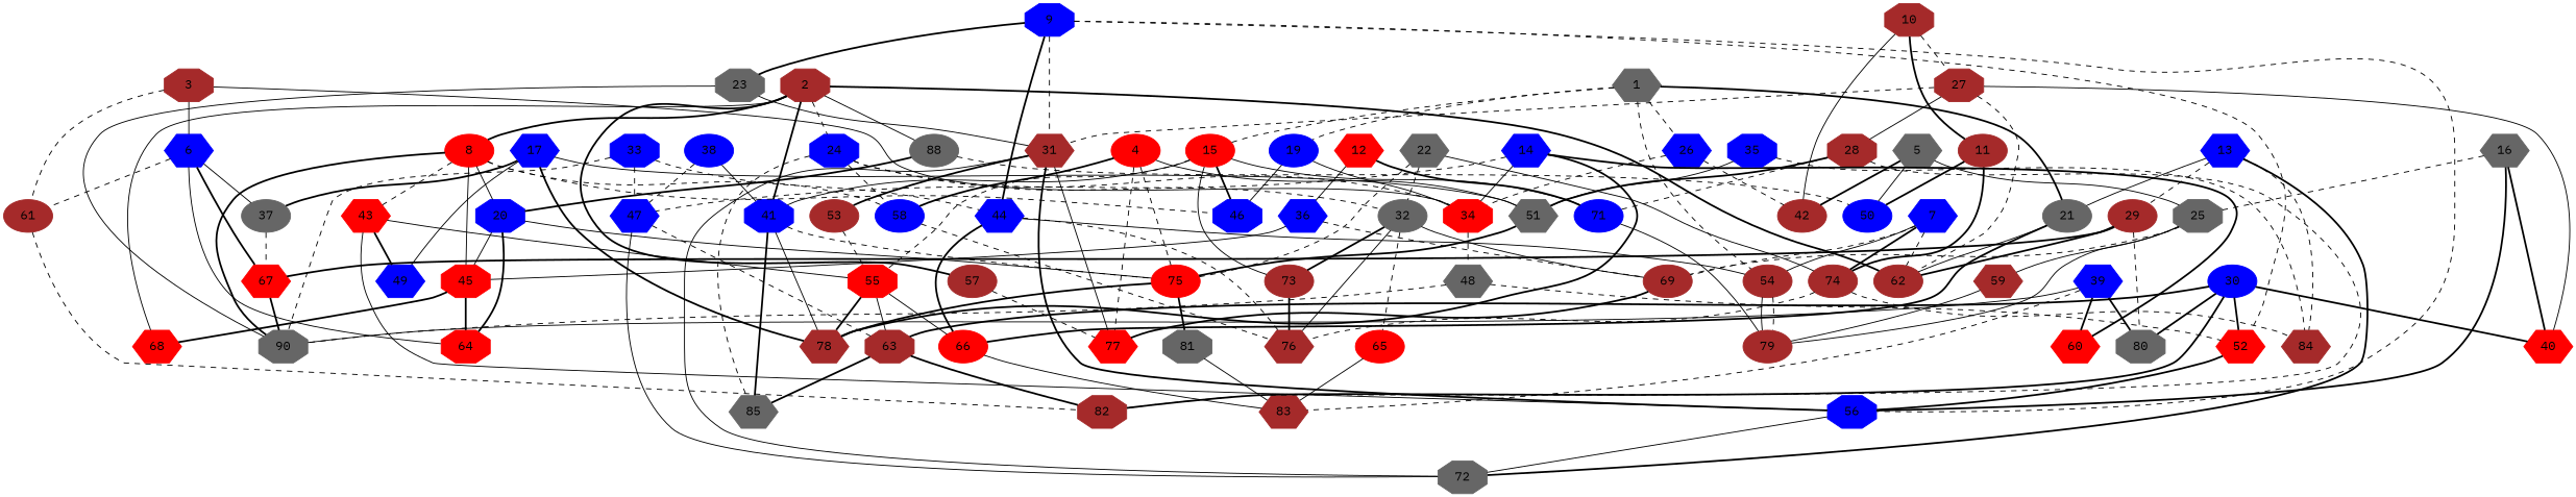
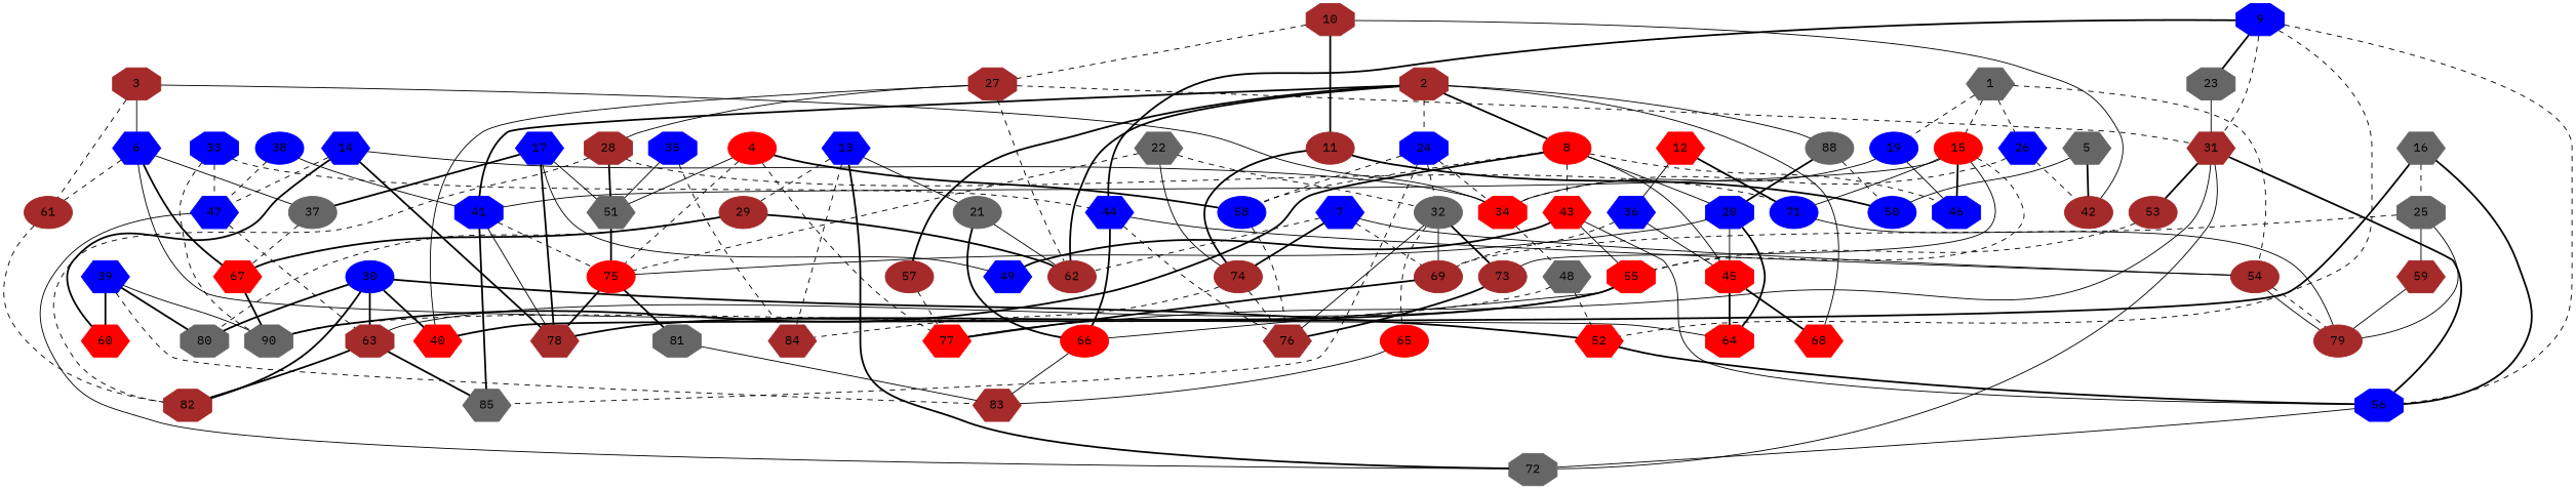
  graph {
    fontname="IBM Plex Mono"
    node [color=blue fontname="IBM Plex Mono" shape=hexagon style=filled]
    edge [fontname="IBM Plex Mono" style=dashed]
    1 [color=gray40]
    15 [color=red shape=ellipse]
    19 [shape=ellipse]
    21 [color=gray40 shape=ellipse]
    26
    54 [color=brown shape=ellipse]
    41 [shape=octagon]
    46 [shape=octagon]
    71 [shape=ellipse]
    55 [color=red shape=octagon]
    73 [color=brown shape=ellipse]
    34 [color=red shape=octagon]
    62 [color=brown shape=ellipse]
    66 [color=red shape=ellipse]
    42 [color=brown shape=ellipse]
    79 [color=brown shape=ellipse]
    2 [color=brown shape=octagon]
    8 [color=red shape=ellipse]
    n19 [color=gray40 label=88 shape=ellipse]
    24 [shape=octagon]
    57 [color=brown shape=ellipse]
    68 [color=red]
    58 [shape=ellipse]
    20 [shape=octagon]
    43 [color=red]
    45 [color=red shape=octagon]
    n27 [color=gray40 label=90 shape=octagon]
    50 [shape=ellipse]
    32 [color=gray40 shape=ellipse]
    85 [color=gray40]
    75 [color=red shape=ellipse]
    78 [color=brown]
    77 [color=red]
    3 [color=brown shape=octagon]
    6
    61 [color=brown shape=ellipse]
    37 [color=gray40 shape=ellipse]
    64 [color=red shape=octagon]
    67 [color=red]
    48 [color=gray40]
    82 [color=brown shape=octagon]
    4 [color=red shape=ellipse]
    51 [color=gray40]
    76 [color=brown]
    81 [color=gray40 shape=octagon]
    5 [color=gray40]
    25 [color=gray40 shape=octagon]
    69 [color=brown shape=ellipse]
    59 [color=brown]
    7
    74 [color=brown shape=ellipse]
    84 [color=brown]
    56 [shape=octagon]
    49
    9 [shape=octagon]
    23 [color=gray40 shape=octagon]
    31 [color=brown]
    44
    52 [color=red]
    72 [color=gray40 shape=octagon]
    53 [color=brown shape=ellipse]
    10 [color=brown shape=octagon]
    11 [color=brown shape=ellipse]
    27 [color=brown shape=octagon]
    40 [color=red]
    28 [color=brown shape=octagon]
    12 [color=red]
    36
    13
    29 [color=brown shape=ellipse]
    80 [color=gray40 shape=octagon]
    14
    47
    60 [color=red]
    63 [color=brown shape=octagon]
    16 [color=gray40]
    17
    83 [color=brown]
    22 [color=gray40]
    65 [color=red shape=ellipse]
    30 [shape=ellipse]
    33 [shape=octagon]
    35 [shape=octagon]
    38 [shape=ellipse]
    39
    1 -- 15
    1 -- 19
-   1 -- 21 [style=bold]
    1 -- 26
    1 -- 54
    15 -- 41 [style=solid]
    15 -- 46 [style=bold]
    15 -- 71 [style=solid]
    15 -- 55
    15 -- 73 [style=solid]
    19 -- 46 [style=solid]
    19 -- 34 [style=solid]
    21 -- 62 [style=solid]
    21 -- 66 [style=bold]
    26 -- 34
    26 -- 42
    54 -- 79 [style=solid]
    54 -- 79
    41 -- 85 [style=bold]
    41 -- 75
    41 -- 78 [style=solid]
    71 -- 79 [style=solid]
    55 -- 66 [style=solid]
    55 -- 78 [style=bold]
    55 -- 63 [style=solid]
    73 -- 76 [style=bold]
    34 -- 48
    66 -- 83 [style=solid]
    2 -- 41 [style=bold]
    2 -- 62 [style=bold]
    2 -- 8 [style=bold]
    2 -- n19 [style=solid]
    2 -- 24
    2 -- 57 [style=bold]
    2 -- 68 [style=solid]
    8 -- 46
    8 -- 58
    8 -- 20 [style=solid]
    8 -- 43
    8 -- 45 [style=solid]
    8 -- n27 [style=bold]
    n19 -- 20 [style=bold]
    n19 -- 50
    24 -- 34
    24 -- 58
    24 -- 32
    24 -- 85
    57 -- 77
    58 -- 76
    20 -- 45 [style=solid]
    20 -- 75 [style=solid]
    20 -- 64 [style=bold]
    43 -- 55 [style=solid]
    43 -- 56 [style=solid]
    43 -- 49 [style=bold]
    45 -- 68 [style=bold]
    45 -- 64 [style=bold]
    32 -- 73 [style=bold]
    32 -- 76 [style=solid]
    32 -- 69 [style=solid]
    32 -- 65
    75 -- 78 [style=bold]
    75 -- 81 [style=bold]
    3 -- 34 [style=solid]
    3 -- 6 [style=solid]
    3 -- 61
    6 -- 61
    6 -- 37 [style=solid]
    6 -- 64 [style=solid]
    6 -- 67 [style=bold]
    61 -- 82
    37 -- 67
    67 -- n27 [style=bold]
    48 -- n27
    48 -- 52
    4 -- 58 [style=bold]
    4 -- 75
    4 -- 77
    4 -- 51 [style=solid]
    51 -- 75 [style=bold]
    81 -- 83 [style=solid]
    5 -- 42 [style=bold]
    5 -- 50 [style=solid]
-   5 -- 25 [style=solid]
    25 -- 79 [style=solid]
    25 -- 69
    25 -- 59 [style=solid]
    69 -- 77 [style=bold]
    59 -- 79 [style=solid]
    7 -- 54 [style=solid]
    7 -- 62
    7 -- 69
    7 -- 74 [style=bold]
    74 -- 76
    74 -- 84
    56 -- 72 [style=solid]
    9 -- 56
    9 -- 23 [style=bold]
    9 -- 31
    9 -- 44 [style=bold]
    9 -- 52
-   23 -- n27 [style=solid]
    23 -- 31 [style=solid]
    31 -- 77 [style=solid]
    31 -- 56 [style=bold]
    31 -- 72 [style=solid]
    31 -- 53 [style=bold]
    44 -- 54 [style=solid]
    44 -- 66 [style=bold]
    44 -- 76
    52 -- 56 [style=bold]
    53 -- 55
    10 -- 42 [style=solid]
    10 -- 11 [style=bold]
    10 -- 27
    11 -- 50 [style=bold]
    11 -- 74 [style=bold]
    27 -- 62
    27 -- 31
    27 -- 40 [style=solid]
    27 -- 28 [style=solid]
    28 -- 71
    28 -- 82
    28 -- 51 [style=bold]
    12 -- 71 [style=bold]
    12 -- 36 [style=solid]
    36 -- 45 [style=solid]
    36 -- 69
    13 -- 21 [style=solid]
    13 -- 84
    13 -- 72 [style=bold]
    13 -- 29
    29 -- 62 [style=bold]
    29 -- 67 [style=bold]
    29 -- 80
    14 -- 34 [style=solid]
    14 -- 78 [style=bold]
    14 -- 47
    14 -- 60 [style=bold]
    47 -- 72 [style=solid]
    47 -- 63
    63 -- 85 [style=bold]
    63 -- 82 [style=bold]
    16 -- 25
    16 -- 56 [style=bold]
    16 -- 40 [style=bold]
    17 -- 78 [style=bold]
    17 -- 37 [style=bold]
    17 -- 51 [style=solid]
    17 -- 49 [style=solid]
    22 -- 32
    22 -- 75
    22 -- 74 [style=solid]
    65 -- 83 [style=solid]
    30 -- 82 [style=bold]
    30 -- 52 [style=bold]
    30 -- 40 [style=bold]
    30 -- 80 [style=bold]
    30 -- 63 [style=bold]
    33 -- n27
    33 -- 44
    33 -- 47
    35 -- 51 [style=solid]
    35 -- 84
    38 -- 41 [style=solid]
    38 -- 47
    39 -- n27 [style=solid]
    39 -- 80 [style=bold]
    39 -- 60 [style=bold]
    39 -- 83
  }
